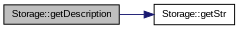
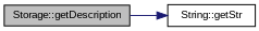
  digraph {
    rankdir=LR
    fontname="Liberation Sans"
    node [color=black fontname="Liberation Sans" fontsize=10 shape=record style=filled]
    n1 [fillcolor=grey75 fontcolor=black height=0.2 label="Storage::getDescription" width=0.4]
-   n2 [fillcolor=white height=0.2 label="Storage::getStr" width=0.4]
+   n2 [fillcolor=white height=0.2 label="String::getStr" width=0.4]
    n1 -> n2 [color=midnightblue fontname="Liberation Sans" fontsize=10 labelfontname=Helvetica labelfontsize=10 style=solid]
  }
